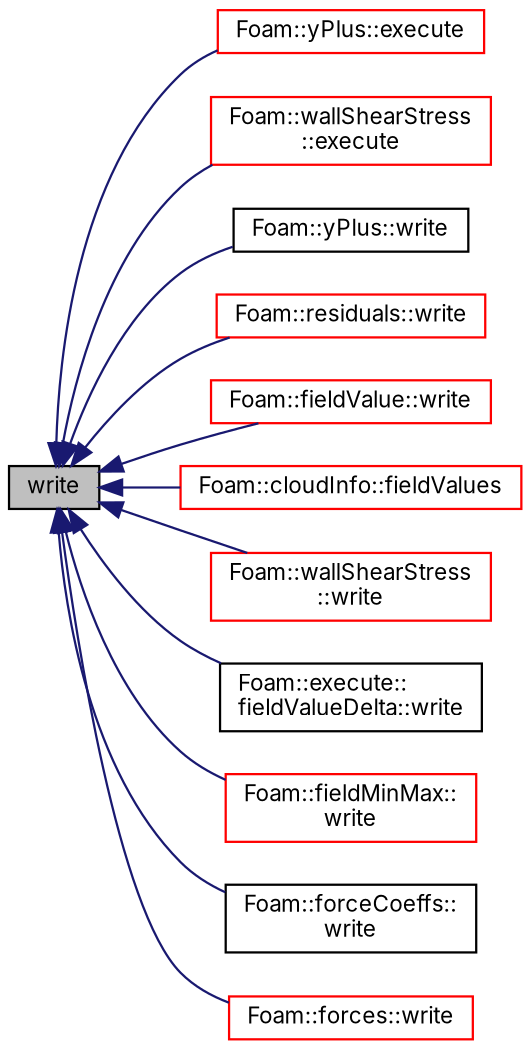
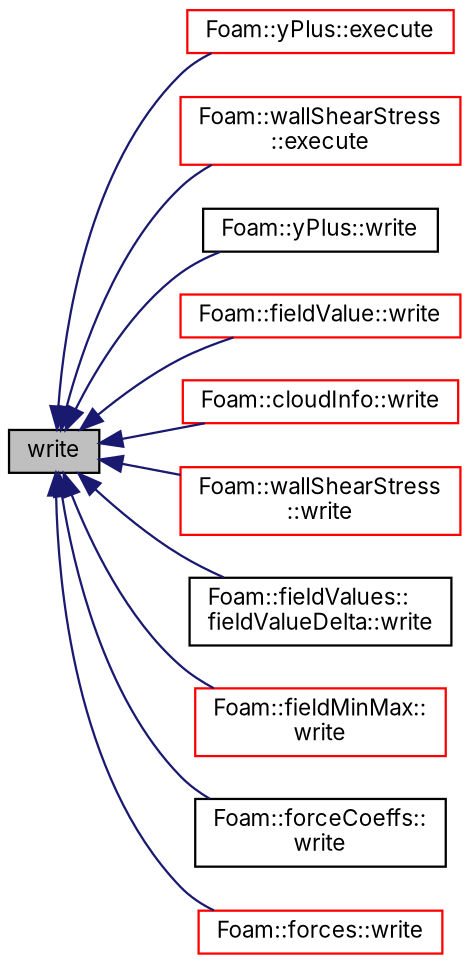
  digraph {
    fontname=Inter
    rankdir=LR
    node [color=red fontname=Inter fontsize=10 shape=record]
    edge [color=midnightblue dir=back fontname=Inter fontsize=10 labelfontname=Helvetica labelfontsize=10 style=solid]
    n1 [color=black fillcolor=grey75 fontcolor=black height=0.2 label=write style=filled width=0.4]
    n2 [height=0.2 label="Foam::yPlus::execute" width=0.4]
    n3 [height=0.2 label="Foam::wallShearStress\l::execute" width=0.4]
    n4 [color=black height=0.2 label="Foam::yPlus::write" width=0.4]
-   n5 [height=0.2 label="Foam::residuals::write" width=0.4]
    n6 [height=0.2 label="Foam::fieldValue::write" width=0.4]
-   n7 [height=0.2 label="Foam::cloudInfo::fieldValues" width=0.4]
+   n7 [height=0.2 label="Foam::cloudInfo::write" width=0.4]
    n8 [height=0.2 label="Foam::wallShearStress\l::write" width=0.4]
-   n9 [color=black height=0.2 label="Foam::execute::\lfieldValueDelta::write" width=0.4]
+   n9 [color=black height=0.2 label="Foam::fieldValues::\lfieldValueDelta::write" width=0.4]
    n10 [height=0.2 label="Foam::fieldMinMax::\lwrite" width=0.4]
    n11 [color=black height=0.2 label="Foam::forceCoeffs::\lwrite" width=0.4]
    n12 [height=0.2 label="Foam::forces::write" width=0.4]
    n1 -> n2
    n1 -> n3
    n1 -> n4
-   n1 -> n5
    n1 -> n6
    n1 -> n7
    n1 -> n8
    n1 -> n9
    n1 -> n10
    n1 -> n11
    n1 -> n12
  }
